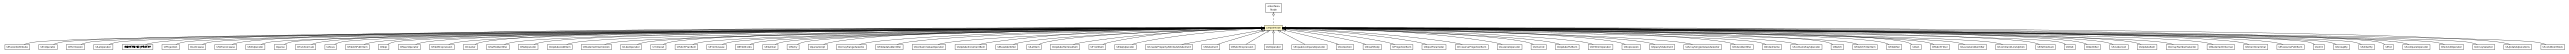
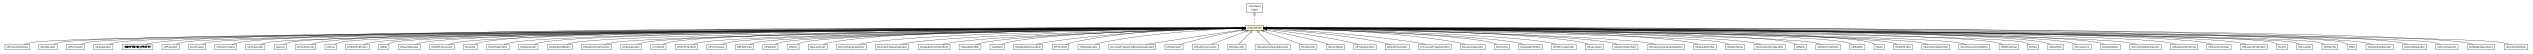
  digraph {
    fontname=Nunito
    nodesep=0.25
    ranksep=0.5
    node [fontcolor=black fontname=Nunito fontsize=10.0 shape=plaintext]
    edge [arrowtail=empty dir=back fontname=Nunito fontsize=10 headport=p labelfontname=Helvetica labelfontsize=10 tailport=p]
    n1 [label=<<table title="com.orientechnologies.orient.core.sql.parser.ORecordAttribute" border="0" cellborder="1" cellspacing="0" cellpadding="2" port="p" href="./ORecordAttribute.html"> 		<tr><td><table border="0" cellspacing="0" cellpadding="1"> <tr><td align="center" balign="center"> ORecordAttribute </td></tr> 		</table></td></tr> 		</table>>]
    n2 [label=<<table title="com.orientechnologies.orient.core.sql.parser.OInOperator" border="0" cellborder="1" cellspacing="0" cellpadding="2" port="p" href="./OInOperator.html"> 		<tr><td><table border="0" cellspacing="0" cellpadding="1"> <tr><td align="center" balign="center"> OInOperator </td></tr> 		</table></td></tr> 		</table>>]
    n3 [label=<<table title="com.orientechnologies.orient.core.sql.parser.OPermission" border="0" cellborder="1" cellspacing="0" cellpadding="2" port="p" href="./OPermission.html"> 		<tr><td><table border="0" cellspacing="0" cellpadding="1"> <tr><td align="center" balign="center"> OPermission </td></tr> 		</table></td></tr> 		</table>>]
    n4 [label=<<table title="com.orientechnologies.orient.core.sql.parser.OLeOperator" border="0" cellborder="1" cellspacing="0" cellpadding="2" port="p" href="./OLeOperator.html"> 		<tr><td><table border="0" cellspacing="0" cellpadding="1"> <tr><td align="center" balign="center"> OLeOperator </td></tr> 		</table></td></tr> 		</table>>]
    n5 [label=<<table title="com.orientechnologies.orient.core.sql.parser.OBooleanExpression" border="0" cellborder="1" cellspacing="0" cellpadding="2" port="p" href="./OBooleanExpression.html"> 		<tr><td><table border="0" cellspacing="0" cellpadding="1"> <tr><td align="center" balign="center"><font face="Helvetica-Oblique"> OBooleanExpression </font></td></tr> 		</table></td></tr> 		</table>>]
    n6 [label=<<table title="com.orientechnologies.orient.core.sql.parser.OProjection" border="0" cellborder="1" cellspacing="0" cellpadding="2" port="p" href="./OProjection.html"> 		<tr><td><table border="0" cellspacing="0" cellpadding="1"> <tr><td align="center" balign="center"> OProjection </td></tr> 		</table></td></tr> 		</table>>]
    n7 [label=<<table title="com.orientechnologies.orient.core.sql.parser.OLetClause" border="0" cellborder="1" cellspacing="0" cellpadding="2" port="p" href="./OLetClause.html"> 		<tr><td><table border="0" cellspacing="0" cellpadding="1"> <tr><td align="center" balign="center"> OLetClause </td></tr> 		</table></td></tr> 		</table>>]
    n8 [label=<<table title="com.orientechnologies.orient.core.sql.parser.OWhereClause" border="0" cellborder="1" cellspacing="0" cellpadding="2" port="p" href="./OWhereClause.html"> 		<tr><td><table border="0" cellspacing="0" cellpadding="1"> <tr><td align="center" balign="center"> OWhereClause </td></tr> 		</table></td></tr> 		</table>>]
    n9 [label=<<table title="com.orientechnologies.orient.core.sql.parser.OGtOperator" border="0" cellborder="1" cellspacing="0" cellpadding="2" port="p" href="./OGtOperator.html"> 		<tr><td><table border="0" cellspacing="0" cellpadding="1"> <tr><td align="center" balign="center"> OGtOperator </td></tr> 		</table></td></tr> 		</table>>]
    n10 [label=<<table title="com.orientechnologies.orient.core.sql.parser.Oparse" border="0" cellborder="1" cellspacing="0" cellpadding="2" port="p" href="./Oparse.html"> 		<tr><td><table border="0" cellspacing="0" cellpadding="1"> <tr><td align="center" balign="center"> Oparse </td></tr> 		</table></td></tr> 		</table>>]
    n11 [label=<<table title="com.orientechnologies.orient.core.sql.parser.OFunctionCall" border="0" cellborder="1" cellspacing="0" cellpadding="2" port="p" href="./OFunctionCall.html"> 		<tr><td><table border="0" cellspacing="0" cellpadding="1"> <tr><td align="center" balign="center"> OFunctionCall </td></tr> 		</table></td></tr> 		</table>>]
    n12 [label=<<table title="com.orientechnologies.orient.core.sql.parser.OAlias" border="0" cellborder="1" cellspacing="0" cellpadding="2" port="p" href="./OAlias.html"> 		<tr><td><table border="0" cellspacing="0" cellpadding="1"> <tr><td align="center" balign="center"> OAlias </td></tr> 		</table></td></tr> 		</table>>]
    n13 [label=<<table title="com.orientechnologies.orient.core.sql.parser.SimpleNode" border="0" cellborder="1" cellspacing="0" cellpadding="2" port="p" bgcolor="lemonChiffon" href="./SimpleNode.html"> 		<tr><td><table border="0" cellspacing="0" cellpadding="1"> <tr><td align="center" balign="center"> SimpleNode </td></tr> 		</table></td></tr> 		</table>>]
    n14 [label=<<table title="com.orientechnologies.orient.core.sql.parser.OMatchPathItem" border="0" cellborder="1" cellspacing="0" cellpadding="2" port="p" href="./OMatchPathItem.html"> 		<tr><td><table border="0" cellspacing="0" cellpadding="1"> <tr><td align="center" balign="center"> OMatchPathItem </td></tr> 		</table></td></tr> 		</table>>]
    n15 [label=<<table title="com.orientechnologies.orient.core.sql.parser.OSkip" border="0" cellborder="1" cellspacing="0" cellpadding="2" port="p" href="./OSkip.html"> 		<tr><td><table border="0" cellspacing="0" cellpadding="1"> <tr><td align="center" balign="center"> OSkip </td></tr> 		</table></td></tr> 		</table>>]
    n16 [label=<<table title="com.orientechnologies.orient.core.sql.parser.ONearOperator" border="0" cellborder="1" cellspacing="0" cellpadding="2" port="p" href="./ONearOperator.html"> 		<tr><td><table border="0" cellspacing="0" cellpadding="1"> <tr><td align="center" balign="center"> ONearOperator </td></tr> 		</table></td></tr> 		</table>>]
    n17 [label=<<table title="com.orientechnologies.orient.core.sql.parser.OMathExpression" border="0" cellborder="1" cellspacing="0" cellpadding="2" port="p" href="./OMathExpression.html"> 		<tr><td><table border="0" cellspacing="0" cellpadding="1"> <tr><td align="center" balign="center"> OMathExpression </td></tr> 		</table></td></tr> 		</table>>]
    n18 [label=<<table title="com.orientechnologies.orient.core.sql.parser.OCluster" border="0" cellborder="1" cellspacing="0" cellpadding="2" port="p" href="./OCluster.html"> 		<tr><td><table border="0" cellspacing="0" cellpadding="1"> <tr><td align="center" balign="center"> OCluster </td></tr> 		</table></td></tr> 		</table>>]
    n19 [label=<<table title="com.orientechnologies.orient.core.sql.parser.OSuffixIdentifier" border="0" cellborder="1" cellspacing="0" cellpadding="2" port="p" href="./OSuffixIdentifier.html"> 		<tr><td><table border="0" cellspacing="0" cellpadding="1"> <tr><td align="center" balign="center"> OSuffixIdentifier </td></tr> 		</table></td></tr> 		</table>>]
    n20 [label=<<table title="com.orientechnologies.orient.core.sql.parser.ONeOperator" border="0" cellborder="1" cellspacing="0" cellpadding="2" port="p" href="./ONeOperator.html"> 		<tr><td><table border="0" cellspacing="0" cellpadding="1"> <tr><td align="center" balign="center"> ONeOperator </td></tr> 		</table></td></tr> 		</table>>]
    n21 [label=<<table title="com.orientechnologies.orient.core.sql.parser.OUpdateAddItem" border="0" cellborder="1" cellspacing="0" cellpadding="2" port="p" href="./OUpdateAddItem.html"> 		<tr><td><table border="0" cellspacing="0" cellpadding="1"> <tr><td align="center" balign="center"> OUpdateAddItem </td></tr> 		</table></td></tr> 		</table>>]
    n22 [label=<<table title="com.orientechnologies.orient.core.sql.parser.OStatementSemicolon" border="0" cellborder="1" cellspacing="0" cellpadding="2" port="p" href="./OStatementSemicolon.html"> 		<tr><td><table border="0" cellspacing="0" cellpadding="1"> <tr><td align="center" balign="center"> OStatementSemicolon </td></tr> 		</table></td></tr> 		</table>>]
    n23 [label=<<table title="com.orientechnologies.orient.core.sql.parser.OLikeOperator" border="0" cellborder="1" cellspacing="0" cellpadding="2" port="p" href="./OLikeOperator.html"> 		<tr><td><table border="0" cellspacing="0" cellpadding="1"> <tr><td align="center" balign="center"> OLikeOperator </td></tr> 		</table></td></tr> 		</table>>]
    n24 [label=<<table title="com.orientechnologies.orient.core.sql.parser.OTimeout" border="0" cellborder="1" cellspacing="0" cellpadding="2" port="p" href="./OTimeout.html"> 		<tr><td><table border="0" cellspacing="0" cellpadding="1"> <tr><td align="center" balign="center"> OTimeout </td></tr> 		</table></td></tr> 		</table>>]
    n25 [label=<<table title="com.orientechnologies.orient.core.sql.parser.OFetchPlanItem" border="0" cellborder="1" cellspacing="0" cellpadding="2" port="p" href="./OFetchPlanItem.html"> 		<tr><td><table border="0" cellspacing="0" cellpadding="1"> <tr><td align="center" balign="center"> OFetchPlanItem </td></tr> 		</table></td></tr> 		</table>>]
    n26 [label=<<table title="com.orientechnologies.orient.core.sql.parser.OFromClause" border="0" cellborder="1" cellspacing="0" cellpadding="2" port="p" href="./OFromClause.html"> 		<tr><td><table border="0" cellspacing="0" cellpadding="1"> <tr><td align="center" balign="center"> OFromClause </td></tr> 		</table></td></tr> 		</table>>]
    n27 [label=<<table title="com.orientechnologies.orient.core.sql.parser.OIfNotExists" border="0" cellborder="1" cellspacing="0" cellpadding="2" port="p" href="./OIfNotExists.html"> 		<tr><td><table border="0" cellspacing="0" cellpadding="1"> <tr><td align="center" balign="center"> OIfNotExists </td></tr> 		</table></td></tr> 		</table>>]
    n28 [label=<<table title="com.orientechnologies.orient.core.sql.parser.ONumber" border="0" cellborder="1" cellspacing="0" cellpadding="2" port="p" href="./ONumber.html"> 		<tr><td><table border="0" cellspacing="0" cellpadding="1"> <tr><td align="center" balign="center"> ONumber </td></tr> 		</table></td></tr> 		</table>>]
    n29 [label=<<table title="com.orientechnologies.orient.core.sql.parser.ORetry" border="0" cellborder="1" cellspacing="0" cellpadding="2" port="p" href="./ORetry.html"> 		<tr><td><table border="0" cellspacing="0" cellpadding="1"> <tr><td align="center" balign="center"> ORetry </td></tr> 		</table></td></tr> 		</table>>]
    n30 [label=<<table title="com.orientechnologies.orient.core.sql.parser.OparseScript" border="0" cellborder="1" cellspacing="0" cellpadding="2" port="p" href="./OparseScript.html"> 		<tr><td><table border="0" cellspacing="0" cellpadding="1"> <tr><td align="center" balign="center"> OparseScript </td></tr> 		</table></td></tr> 		</table>>]
    n31 [label=<<table title="com.orientechnologies.orient.core.sql.parser.OArrayRangeSelector" border="0" cellborder="1" cellspacing="0" cellpadding="2" port="p" href="./OArrayRangeSelector.html"> 		<tr><td><table border="0" cellspacing="0" cellpadding="1"> <tr><td align="center" balign="center"> OArrayRangeSelector </td></tr> 		</table></td></tr> 		</table>>]
-   n32 [label=<<table title="com.orientechnologies.orient.core.sql.parser.OMetadataIdentifier" border="0" cellborder="1" cellspacing="0" cellpadding="2" port="p" href="./OMetadataIdentifier.html"> 		<tr><td><table border="0" cellspacing="0" cellpadding="1"> <tr><td align="center" balign="center"> OMetadataIdentifier </td></tr> 		</table></td></tr> 		</table>>]
    n33 [label=<<table title="com.orientechnologies.orient.core.sql.parser.OContainsValueOperator" border="0" cellborder="1" cellspacing="0" cellpadding="2" port="p" href="./OContainsValueOperator.html"> 		<tr><td><table border="0" cellspacing="0" cellpadding="1"> <tr><td align="center" balign="center"> OContainsValueOperator </td></tr> 		</table></td></tr> 		</table>>]
    n34 [label=<<table title="com.orientechnologies.orient.core.sql.parser.OUpdateIncrementItem" border="0" cellborder="1" cellspacing="0" cellpadding="2" port="p" href="./OUpdateIncrementItem.html"> 		<tr><td><table border="0" cellspacing="0" cellpadding="1"> <tr><td align="center" balign="center"> OUpdateIncrementItem </td></tr> 		</table></td></tr> 		</table>>]
    n35 [label=<<table title="com.orientechnologies.orient.core.sql.parser.OBaseIdentifier" border="0" cellborder="1" cellspacing="0" cellpadding="2" port="p" href="./OBaseIdentifier.html"> 		<tr><td><table border="0" cellspacing="0" cellpadding="1"> <tr><td align="center" balign="center"> OBaseIdentifier </td></tr> 		</table></td></tr> 		</table>>]
    n36 [label=<<table title="com.orientechnologies.orient.core.sql.parser.OLetItem" border="0" cellborder="1" cellspacing="0" cellpadding="2" port="p" href="./OLetItem.html"> 		<tr><td><table border="0" cellspacing="0" cellpadding="1"> <tr><td align="center" balign="center"> OLetItem </td></tr> 		</table></td></tr> 		</table>>]
    n37 [label=<<table title="com.orientechnologies.orient.core.sql.parser.OUpdateRemoveItem" border="0" cellborder="1" cellspacing="0" cellpadding="2" port="p" href="./OUpdateRemoveItem.html"> 		<tr><td><table border="0" cellspacing="0" cellpadding="1"> <tr><td align="center" balign="center"> OUpdateRemoveItem </td></tr> 		</table></td></tr> 		</table>>]
    n38 [label=<<table title="com.orientechnologies.orient.core.sql.parser.OFromItem" border="0" cellborder="1" cellspacing="0" cellpadding="2" port="p" href="./OFromItem.html"> 		<tr><td><table border="0" cellspacing="0" cellpadding="1"> <tr><td align="center" balign="center"> OFromItem </td></tr> 		</table></td></tr> 		</table>>]
    n39 [label=<<table title="com.orientechnologies.orient.core.sql.parser.ONeqOperator" border="0" cellborder="1" cellspacing="0" cellpadding="2" port="p" href="./ONeqOperator.html"> 		<tr><td><table border="0" cellspacing="0" cellpadding="1"> <tr><td align="center" balign="center"> ONeqOperator </td></tr> 		</table></td></tr> 		</table>>]
    n40 [label=<<table title="com.orientechnologies.orient.core.sql.parser.OCreatePropertyAttributeStatement" border="0" cellborder="1" cellspacing="0" cellpadding="2" port="p" href="./OCreatePropertyAttributeStatement.html"> 		<tr><td><table border="0" cellspacing="0" cellpadding="1"> <tr><td align="center" balign="center"> OCreatePropertyAttributeStatement </td></tr> 		</table></td></tr> 		</table>>]
    n41 [label=<<table title="com.orientechnologies.orient.core.sql.parser.OStatement" border="0" cellborder="1" cellspacing="0" cellpadding="2" port="p" href="./OStatement.html"> 		<tr><td><table border="0" cellspacing="0" cellpadding="1"> <tr><td align="center" balign="center"> OStatement </td></tr> 		</table></td></tr> 		</table>>]
    n42 [label=<<table title="com.orientechnologies.orient.core.sql.parser.OMatchExpression" border="0" cellborder="1" cellspacing="0" cellpadding="2" port="p" href="./OMatchExpression.html"> 		<tr><td><table border="0" cellspacing="0" cellpadding="1"> <tr><td align="center" balign="center"> OMatchExpression </td></tr> 		</table></td></tr> 		</table>>]
    n43 [label=<<table title="com.orientechnologies.orient.core.sql.parser.OLtOperator" border="0" cellborder="1" cellspacing="0" cellpadding="2" port="p" href="./OLtOperator.html"> 		<tr><td><table border="0" cellspacing="0" cellpadding="1"> <tr><td align="center" balign="center"> OLtOperator </td></tr> 		</table></td></tr> 		</table>>]
    n44 [label=<<table title="com.orientechnologies.orient.core.sql.parser.OEqualsCompareOperator" border="0" cellborder="1" cellspacing="0" cellpadding="2" port="p" href="./OEqualsCompareOperator.html"> 		<tr><td><table border="0" cellspacing="0" cellpadding="1"> <tr><td align="center" balign="center"> OEqualsCompareOperator </td></tr> 		</table></td></tr> 		</table>>]
    n45 [label=<<table title="com.orientechnologies.orient.core.sql.parser.OCollection" border="0" cellborder="1" cellspacing="0" cellpadding="2" port="p" href="./OCollection.html"> 		<tr><td><table border="0" cellspacing="0" cellpadding="1"> <tr><td align="center" balign="center"> OCollection </td></tr> 		</table></td></tr> 		</table>>]
    n46 [label=<<table title="com.orientechnologies.orient.core.sql.parser.OInsertBody" border="0" cellborder="1" cellspacing="0" cellpadding="2" port="p" href="./OInsertBody.html"> 		<tr><td><table border="0" cellspacing="0" cellpadding="1"> <tr><td align="center" balign="center"> OInsertBody </td></tr> 		</table></td></tr> 		</table>>]
    n47 [label=<<table title="com.orientechnologies.orient.core.sql.parser.OProjectionItem" border="0" cellborder="1" cellspacing="0" cellpadding="2" port="p" href="./OProjectionItem.html"> 		<tr><td><table border="0" cellspacing="0" cellpadding="1"> <tr><td align="center" balign="center"> OProjectionItem </td></tr> 		</table></td></tr> 		</table>>]
    n48 [label=<<table title="com.orientechnologies.orient.core.sql.parser.OInputParameter" border="0" cellborder="1" cellspacing="0" cellpadding="2" port="p" href="./OInputParameter.html"> 		<tr><td><table border="0" cellspacing="0" cellpadding="1"> <tr><td align="center" balign="center"> OInputParameter </td></tr> 		</table></td></tr> 		</table>>]
    n49 [label=<<table title="com.orientechnologies.orient.core.sql.parser.OTraverseProjectionItem" border="0" cellborder="1" cellspacing="0" cellpadding="2" port="p" href="./OTraverseProjectionItem.html"> 		<tr><td><table border="0" cellspacing="0" cellpadding="1"> <tr><td align="center" balign="center"> OTraverseProjectionItem </td></tr> 		</table></td></tr> 		</table>>]
    n50 [label=<<table title="com.orientechnologies.orient.core.sql.parser.OLuceneOperator" border="0" cellborder="1" cellspacing="0" cellpadding="2" port="p" href="./OLuceneOperator.html"> 		<tr><td><table border="0" cellspacing="0" cellpadding="1"> <tr><td align="center" balign="center"> OLuceneOperator </td></tr> 		</table></td></tr> 		</table>>]
    n51 [label=<<table title="com.orientechnologies.orient.core.sql.parser.OUnwind" border="0" cellborder="1" cellspacing="0" cellpadding="2" port="p" href="./OUnwind.html"> 		<tr><td><table border="0" cellspacing="0" cellpadding="1"> <tr><td align="center" balign="center"> OUnwind </td></tr> 		</table></td></tr> 		</table>>]
    n52 [label=<<table title="com.orientechnologies.orient.core.sql.parser.OUpdatePutItem" border="0" cellborder="1" cellspacing="0" cellpadding="2" port="p" href="./OUpdatePutItem.html"> 		<tr><td><table border="0" cellspacing="0" cellpadding="1"> <tr><td align="center" balign="center"> OUpdatePutItem </td></tr> 		</table></td></tr> 		</table>>]
    n53 [label=<<table title="com.orientechnologies.orient.core.sql.parser.OWithinOperator" border="0" cellborder="1" cellspacing="0" cellpadding="2" port="p" href="./OWithinOperator.html"> 		<tr><td><table border="0" cellspacing="0" cellpadding="1"> <tr><td align="center" balign="center"> OWithinOperator </td></tr> 		</table></td></tr> 		</table>>]
    n54 [label=<<table title="com.orientechnologies.orient.core.sql.parser.OExpression" border="0" cellborder="1" cellspacing="0" cellpadding="2" port="p" href="./OExpression.html"> 		<tr><td><table border="0" cellspacing="0" cellpadding="1"> <tr><td align="center" balign="center"> OExpression </td></tr> 		</table></td></tr> 		</table>>]
    n55 [label=<<table title="com.orientechnologies.orient.core.sql.parser.OQueryStatement" border="0" cellborder="1" cellspacing="0" cellpadding="2" port="p" href="./OQueryStatement.html"> 		<tr><td><table border="0" cellspacing="0" cellpadding="1"> <tr><td align="center" balign="center"> OQueryStatement </td></tr> 		</table></td></tr> 		</table>>]
    n56 [label=<<table title="com.orientechnologies.orient.core.sql.parser.OArraySingleValuesSelector" border="0" cellborder="1" cellspacing="0" cellpadding="2" port="p" href="./OArraySingleValuesSelector.html"> 		<tr><td><table border="0" cellspacing="0" cellpadding="1"> <tr><td align="center" balign="center"> OArraySingleValuesSelector </td></tr> 		</table></td></tr> 		</table>>]
    n57 [label=<<table title="com.orientechnologies.orient.core.sql.parser.OIndexIdentifier" border="0" cellborder="1" cellspacing="0" cellpadding="2" port="p" href="./OIndexIdentifier.html"> 		<tr><td><table border="0" cellspacing="0" cellpadding="1"> <tr><td align="center" balign="center"> OIndexIdentifier </td></tr> 		</table></td></tr> 		</table>>]
    n58 [label=<<table title="com.orientechnologies.orient.core.sql.parser.OIndexName" border="0" cellborder="1" cellspacing="0" cellpadding="2" port="p" href="./OIndexName.html"> 		<tr><td><table border="0" cellspacing="0" cellpadding="1"> <tr><td align="center" balign="center"> OIndexName </td></tr> 		</table></td></tr> 		</table>>]
    n59 [label=<<table title="com.orientechnologies.orient.core.sql.parser.OContainsKeyOperator" border="0" cellborder="1" cellspacing="0" cellpadding="2" port="p" href="./OContainsKeyOperator.html"> 		<tr><td><table border="0" cellspacing="0" cellpadding="1"> <tr><td align="center" balign="center"> OContainsKeyOperator </td></tr> 		</table></td></tr> 		</table>>]
    n60 [label=<<table title="com.orientechnologies.orient.core.sql.parser.OBatch" border="0" cellborder="1" cellspacing="0" cellpadding="2" port="p" href="./OBatch.html"> 		<tr><td><table border="0" cellspacing="0" cellpadding="1"> <tr><td align="center" balign="center"> OBatch </td></tr> 		</table></td></tr> 		</table>>]
    n61 [label=<<table title="com.orientechnologies.orient.core.sql.parser.OMatchFilterItem" border="0" cellborder="1" cellspacing="0" cellpadding="2" port="p" href="./OMatchFilterItem.html"> 		<tr><td><table border="0" cellspacing="0" cellpadding="1"> <tr><td align="center" balign="center"> OMatchFilterItem </td></tr> 		</table></td></tr> 		</table>>]
    n62 [label=<<table title="com.orientechnologies.orient.core.sql.parser.OModifier" border="0" cellborder="1" cellspacing="0" cellpadding="2" port="p" href="./OModifier.html"> 		<tr><td><table border="0" cellspacing="0" cellpadding="1"> <tr><td align="center" balign="center"> OModifier </td></tr> 		</table></td></tr> 		</table>>]
    n63 [label=<<table title="com.orientechnologies.orient.core.sql.parser.OJson" border="0" cellborder="1" cellspacing="0" cellpadding="2" port="p" href="./OJson.html"> 		<tr><td><table border="0" cellspacing="0" cellpadding="1"> <tr><td align="center" balign="center"> OJson </td></tr> 		</table></td></tr> 		</table>>]
    n64 [label=<<table title="com.orientechnologies.orient.core.sql.parser.OMatchFilter" border="0" cellborder="1" cellspacing="0" cellpadding="2" port="p" href="./OMatchFilter.html"> 		<tr><td><table border="0" cellspacing="0" cellpadding="1"> <tr><td align="center" balign="center"> OMatchFilter </td></tr> 		</table></td></tr> 		</table>>]
    n65 [label=<<table title="com.orientechnologies.orient.core.sql.parser.OLevelZeroIdentifier" border="0" cellborder="1" cellspacing="0" cellpadding="2" port="p" href="./OLevelZeroIdentifier.html"> 		<tr><td><table border="0" cellspacing="0" cellpadding="1"> <tr><td align="center" balign="center"> OLevelZeroIdentifier </td></tr> 		</table></td></tr> 		</table>>]
    n66 [label=<<table title="com.orientechnologies.orient.core.sql.parser.OCommandLineOption" border="0" cellborder="1" cellspacing="0" cellpadding="2" port="p" href="./OCommandLineOption.html"> 		<tr><td><table border="0" cellspacing="0" cellpadding="1"> <tr><td align="center" balign="center"> OCommandLineOption </td></tr> 		</table></td></tr> 		</table>>]
    n67 [label=<<table title="com.orientechnologies.orient.core.sql.parser.OMethodCall" border="0" cellborder="1" cellspacing="0" cellpadding="2" port="p" href="./OMethodCall.html"> 		<tr><td><table border="0" cellspacing="0" cellpadding="1"> <tr><td align="center" balign="center"> OMethodCall </td></tr> 		</table></td></tr> 		</table>>]
    n68 [label=<<table title="com.orientechnologies.orient.core.sql.parser.OWait" border="0" cellborder="1" cellspacing="0" cellpadding="2" port="p" href="./OWait.html"> 		<tr><td><table border="0" cellspacing="0" cellpadding="1"> <tr><td align="center" balign="center"> OWait </td></tr> 		</table></td></tr> 		</table>>]
    n69 [label=<<table title="com.orientechnologies.orient.core.sql.parser.OIdentifier" border="0" cellborder="1" cellspacing="0" cellpadding="2" port="p" href="./OIdentifier.html"> 		<tr><td><table border="0" cellspacing="0" cellpadding="1"> <tr><td align="center" balign="center"> OIdentifier </td></tr> 		</table></td></tr> 		</table>>]
    n70 [label=<<table title="com.orientechnologies.orient.core.sql.parser.OClusterList" border="0" cellborder="1" cellspacing="0" cellpadding="2" port="p" href="./OClusterList.html"> 		<tr><td><table border="0" cellspacing="0" cellpadding="1"> <tr><td align="center" balign="center"> OClusterList </td></tr> 		</table></td></tr> 		</table>>]
    n71 [label=<<table title="com.orientechnologies.orient.core.sql.parser.OUpdateItem" border="0" cellborder="1" cellspacing="0" cellpadding="2" port="p" href="./OUpdateItem.html"> 		<tr><td><table border="0" cellspacing="0" cellpadding="1"> <tr><td align="center" balign="center"> OUpdateItem </td></tr> 		</table></td></tr> 		</table>>]
    n72 [label=<<table title="com.orientechnologies.orient.core.sql.parser.OArrayNumberSelector" border="0" cellborder="1" cellspacing="0" cellpadding="2" port="p" href="./OArrayNumberSelector.html"> 		<tr><td><table border="0" cellspacing="0" cellpadding="1"> <tr><td align="center" balign="center"> OArrayNumberSelector </td></tr> 		</table></td></tr> 		</table>>]
    n73 [label=<<table title="com.orientechnologies.orient.core.sql.parser.OStatementInternal" border="0" cellborder="1" cellspacing="0" cellpadding="2" port="p" href="./OStatementInternal.html"> 		<tr><td><table border="0" cellspacing="0" cellpadding="1"> <tr><td align="center" balign="center"> OStatementInternal </td></tr> 		</table></td></tr> 		</table>>]
    n74 [label=<<table title="com.orientechnologies.orient.core.sql.parser.OOrientGrammar" border="0" cellborder="1" cellspacing="0" cellpadding="2" port="p" href="./OOrientGrammar.html"> 		<tr><td><table border="0" cellspacing="0" cellpadding="1"> <tr><td align="center" balign="center"> OOrientGrammar </td></tr> 		</table></td></tr> 		</table>>]
    n75 [label=<<table title="com.orientechnologies.orient.core.sql.parser.OResourcePathItem" border="0" cellborder="1" cellspacing="0" cellpadding="2" port="p" href="./OResourcePathItem.html"> 		<tr><td><table border="0" cellspacing="0" cellpadding="1"> <tr><td align="center" balign="center"> OResourcePathItem </td></tr> 		</table></td></tr> 		</table>>]
    n76 [label=<<table title="com.orientechnologies.orient.core.sql.parser.OLimit" border="0" cellborder="1" cellspacing="0" cellpadding="2" port="p" href="./OLimit.html"> 		<tr><td><table border="0" cellspacing="0" cellpadding="1"> <tr><td align="center" balign="center"> OLimit </td></tr> 		</table></td></tr> 		</table>>]
    n77 [label=<<table title="com.orientechnologies.orient.core.sql.parser.OGroupBy" border="0" cellborder="1" cellspacing="0" cellpadding="2" port="p" href="./OGroupBy.html"> 		<tr><td><table border="0" cellspacing="0" cellpadding="1"> <tr><td align="center" balign="center"> OGroupBy </td></tr> 		</table></td></tr> 		</table>>]
    n78 [label=<<table title="com.orientechnologies.orient.core.sql.parser.OOrderBy" border="0" cellborder="1" cellspacing="0" cellpadding="2" port="p" href="./OOrderBy.html"> 		<tr><td><table border="0" cellspacing="0" cellpadding="1"> <tr><td align="center" balign="center"> OOrderBy </td></tr> 		</table></td></tr> 		</table>>]
    n79 [label=<<table title="com.orientechnologies.orient.core.sql.parser.ORid" border="0" cellborder="1" cellspacing="0" cellpadding="2" port="p" href="./ORid.html"> 		<tr><td><table border="0" cellspacing="0" cellpadding="1"> <tr><td align="center" balign="center"> ORid </td></tr> 		</table></td></tr> 		</table>>]
    n80 [label=<<table title="com.orientechnologies.orient.core.sql.parser.OCompareOperator" border="0" cellborder="1" cellspacing="0" cellpadding="2" port="p" href="./OCompareOperator.html"> 		<tr><td><table border="0" cellspacing="0" cellpadding="1"> <tr><td align="center" balign="center"> OCompareOperator </td></tr> 		</table></td></tr> 		</table>>]
    n81 [label=<<table title="com.orientechnologies.orient.core.sql.parser.OScAndOperator" border="0" cellborder="1" cellspacing="0" cellpadding="2" port="p" href="./OScAndOperator.html"> 		<tr><td><table border="0" cellspacing="0" cellpadding="1"> <tr><td align="center" balign="center"> OScAndOperator </td></tr> 		</table></td></tr> 		</table>>]
    n82 [label=<<table title="com.orientechnologies.orient.core.sql.parser.OArraySelector" border="0" cellborder="1" cellspacing="0" cellpadding="2" port="p" href="./OArraySelector.html"> 		<tr><td><table border="0" cellspacing="0" cellpadding="1"> <tr><td align="center" balign="center"> OArraySelector </td></tr> 		</table></td></tr> 		</table>>]
    n83 [label=<<table title="com.orientechnologies.orient.core.sql.parser.OUpdateOperations" border="0" cellborder="1" cellspacing="0" cellpadding="2" port="p" href="./OUpdateOperations.html"> 		<tr><td><table border="0" cellspacing="0" cellpadding="1"> <tr><td align="center" balign="center"> OUpdateOperations </td></tr> 		</table></td></tr> 		</table>>]
    n84 [label=<<table title="com.orientechnologies.orient.core.sql.parser.OConditionBlock" border="0" cellborder="1" cellspacing="0" cellpadding="2" port="p" href="./OConditionBlock.html"> 		<tr><td><table border="0" cellspacing="0" cellpadding="1"> <tr><td align="center" balign="center"> OConditionBlock </td></tr> 		</table></td></tr> 		</table>>]
    n85 [label=<<table title="com.orientechnologies.orient.core.sql.parser.Node" border="0" cellborder="1" cellspacing="0" cellpadding="2" port="p" href="./Node.html"> 		<tr><td><table border="0" cellspacing="0" cellpadding="1"> <tr><td align="center" balign="center"> &#171;interface&#187; </td></tr> <tr><td align="center" balign="center"> Node </td></tr> 		</table></td></tr> 		</table>>]
    n13 -> n1
    n13 -> n2
    n13 -> n3
    n13 -> n4
    n13 -> n5
    n13 -> n6
    n13 -> n7
    n13 -> n8
    n13 -> n9
    n13 -> n10
    n13 -> n11
    n13 -> n12
    n13 -> n14
    n13 -> n15
    n13 -> n16
    n13 -> n17
    n13 -> n18
    n13 -> n19
    n13 -> n20
    n13 -> n21
    n13 -> n22
    n13 -> n23
    n13 -> n24
    n13 -> n25
    n13 -> n26
    n13 -> n27
    n13 -> n28
    n13 -> n29
    n13 -> n30
    n13 -> n31
-   n13 -> n32
    n13 -> n33
    n13 -> n34
    n13 -> n35
    n13 -> n36
    n13 -> n37
    n13 -> n38
    n13 -> n39
    n13 -> n40
    n13 -> n41
    n13 -> n42
    n13 -> n43
    n13 -> n44
    n13 -> n45
    n13 -> n46
    n13 -> n47
    n13 -> n48
    n13 -> n49
    n13 -> n50
    n13 -> n51
    n13 -> n52
    n13 -> n53
    n13 -> n54
    n13 -> n55
    n13 -> n56
    n13 -> n57
    n13 -> n58
    n13 -> n59
    n13 -> n60
    n13 -> n61
    n13 -> n62
    n13 -> n63
    n13 -> n64
    n13 -> n65
    n13 -> n66
    n13 -> n67
    n13 -> n68
    n13 -> n69
    n13 -> n70
    n13 -> n71
    n13 -> n72
    n13 -> n73
    n13 -> n74
    n13 -> n75
    n13 -> n76
    n13 -> n77
    n13 -> n78
    n13 -> n79
    n13 -> n80
    n13 -> n81
    n13 -> n82
    n13 -> n83
    n13 -> n84
    n85 -> n13 [style=dashed]
  }
